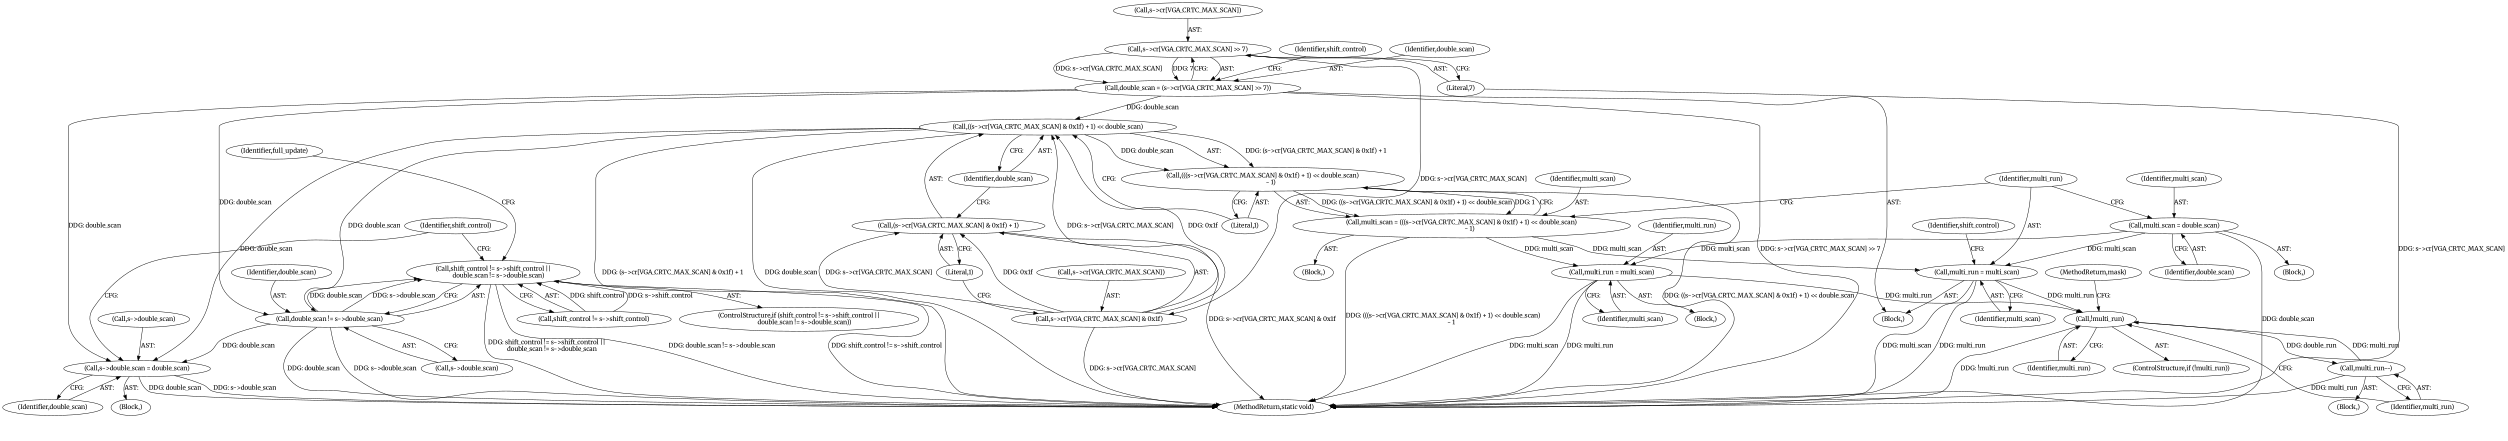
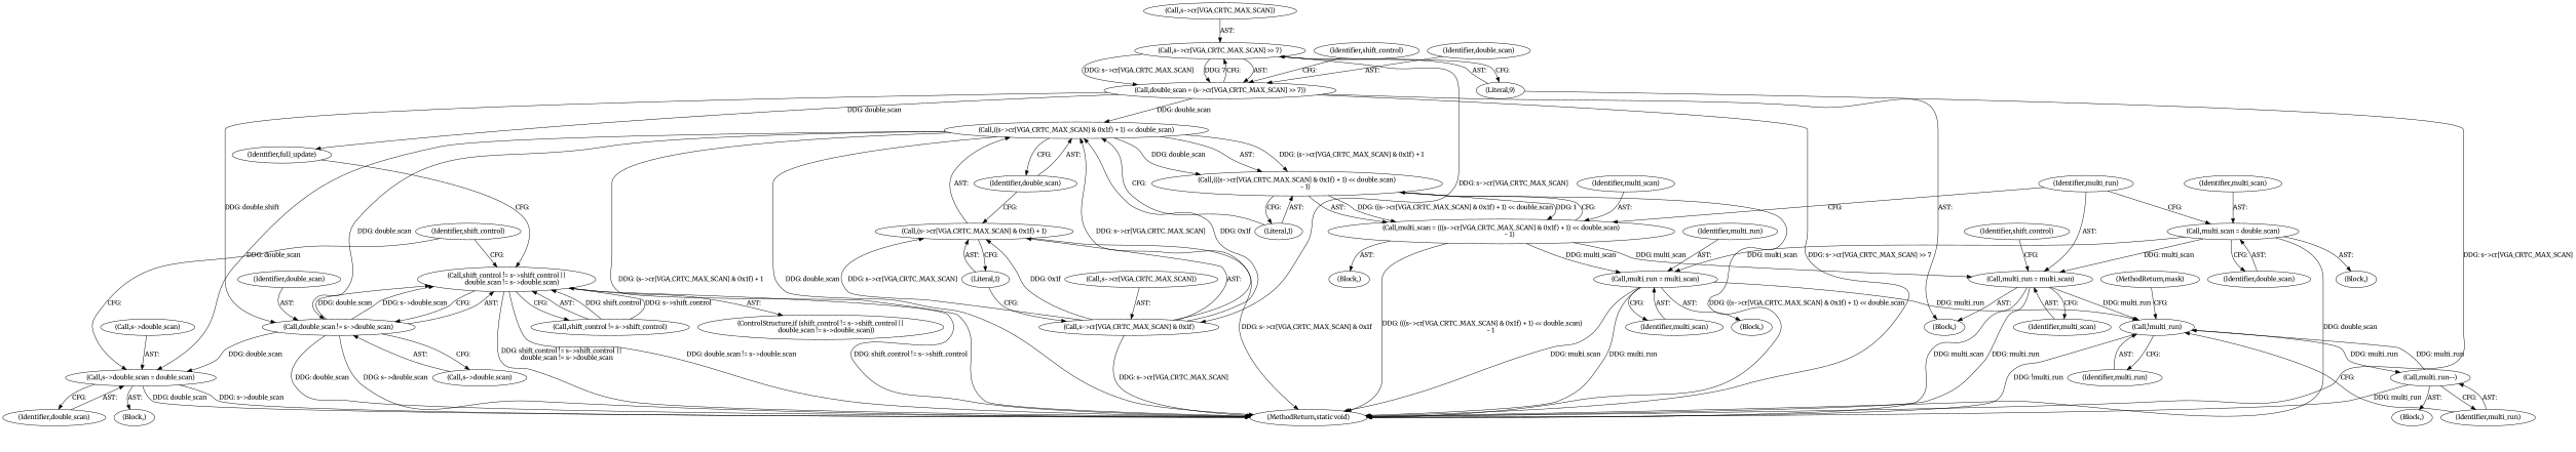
  digraph {
    fontname=Merriweather
    node [fontname=Merriweather]
    edge [fontname=Merriweather]
    n1 [label="(Call,s->cr[VGA_CRTC_MAX_SCAN] >> 7)"]
    n2 [label="(Call,double_scan = (s->cr[VGA_CRTC_MAX_SCAN] >> 7))"]
    n3 [label="(Call,s->cr[VGA_CRTC_MAX_SCAN] & 0x1f)"]
-   n4 [label="(Literal,7)"]
+   n4 [label="(Literal,9)"]
    n5 [label="(MethodReturn,static void)"]
    n6 [label="(Call,((s->cr[VGA_CRTC_MAX_SCAN] & 0x1f) + 1) << double_scan)"]
    n7 [label="(Call,double_scan != s->double_scan)"]
    n8 [label="(Call,s->double_scan = double_scan)"]
    n9 [label="(Block,)"]
    n10 [label="(Call,(s->cr[VGA_CRTC_MAX_SCAN] & 0x1f) + 1)"]
    n11 [label="(Call,(((s->cr[VGA_CRTC_MAX_SCAN] & 0x1f) + 1) << double_scan)\n            - 1)"]
    n12 [label="(Identifier,double_scan)"]
    n13 [label="(Call,shift_control != s->shift_control ||\n        double_scan != s->double_scan)"]
    n14 [label="(Call,s->double_scan)"]
    n15 [label="(Identifier,double_scan)"]
    n16 [label="(Block,)"]
    n17 [label="(Call,multi_scan = double_scan)"]
    n18 [label="(Call,multi_run = multi_scan)"]
    n19 [label="(Call,multi_run = multi_scan)"]
    n20 [label="(Identifier,double_scan)"]
    n21 [label="(Block,)"]
    n22 [label="(Call,multi_scan = (((s->cr[VGA_CRTC_MAX_SCAN] & 0x1f) + 1) << double_scan)\n            - 1)"]
    n23 [label="(Literal,1)"]
    n24 [label="(Block,)"]
    n25 [label="(Call,!multi_run)"]
    n26 [label="(Identifier,multi_scan)"]
    n27 [label="(Block,)"]
    n28 [label="(Identifier,multi_scan)"]
    n29 [label="(Call,multi_run--)"]
    n30 [label="(Identifier,multi_run)"]
-   n31 [label="(ControlStructure,if (!multi_run))"]
    n32 [label="(Block,)"]
    n33 [label="(Identifier,multi_run)"]
    n34 [label="(Call,shift_control != s->shift_control)"]
    n35 [label="(ControlStructure,if (shift_control != s->shift_control ||\n        double_scan != s->double_scan))"]
    n36 [label="(Literal,1)"]
    n37 [label="(MethodReturn,mask)"]
    n38 [label="(Identifier,multi_scan)"]
    n39 [label="(Call,s->cr[VGA_CRTC_MAX_SCAN])"]
    n40 [label="(Identifier,double_scan)"]
    n41 [label="(Identifier,multi_run)"]
    n42 [label="(Identifier,multi_run)"]
    n43 [label="(Identifier,shift_control)"]
    n44 [label="(Identifier,double_scan)"]
    n45 [label="(Identifier,multi_scan)"]
    n46 [label="(Identifier,full_update)"]
    n47 [label="(Call,s->cr[VGA_CRTC_MAX_SCAN])"]
    n48 [label="(Identifier,shift_control)"]
    n49 [label="(Call,s->double_scan)"]
    n50 [label="(Identifier,shift_control)"]
    n1 -> n2 [label="AST: "]
    n1 -> n2 [label="DDG: s->cr[VGA_CRTC_MAX_SCAN]"]
    n1 -> n2 [label="DDG: 7"]
    n1 -> n3 [label="DDG: s->cr[VGA_CRTC_MAX_SCAN]"]
    n1 -> n4 [label="CFG: "]
    n2 -> n1 [label="CFG: "]
    n2 -> n5 [label="DDG: s->cr[VGA_CRTC_MAX_SCAN] >> 7"]
    n2 -> n6 [label="DDG: double_scan"]
-   n2 -> n7 [label="DDG: double_scan"]
-   n2 -> n8 [label="DDG: double_scan"]
+   n2 -> n7 [label="DDG: double_shift"]
+   n2 -> n46 [label="DDG: double_scan"]
    n2 -> n9 [label="AST: "]
    n3 -> n5 [label="DDG: s->cr[VGA_CRTC_MAX_SCAN]"]
    n3 -> n6 [label="DDG: s->cr[VGA_CRTC_MAX_SCAN]"]
    n3 -> n6 [label="DDG: 0x1f"]
    n3 -> n10 [label="AST: "]
    n3 -> n10 [label="DDG: s->cr[VGA_CRTC_MAX_SCAN]"]
    n3 -> n10 [label="DDG: 0x1f"]
    n4 -> n1 [label="AST: "]
    n4 -> n5 [label="DDG: s->cr[VGA_CRTC_MAX_SCAN]"]
    n6 -> n5 [label="DDG: (s->cr[VGA_CRTC_MAX_SCAN] & 0x1f) + 1"]
    n6 -> n5 [label="DDG: double_scan"]
    n6 -> n7 [label="DDG: double_scan"]
    n6 -> n8 [label="DDG: double_scan"]
    n6 -> n11 [label="AST: "]
    n6 -> n11 [label="DDG: (s->cr[VGA_CRTC_MAX_SCAN] & 0x1f) + 1"]
    n6 -> n11 [label="DDG: double_scan"]
    n6 -> n12 [label="CFG: "]
    n7 -> n5 [label="DDG: double_scan"]
    n7 -> n5 [label="DDG: s->double_scan"]
    n7 -> n8 [label="DDG: double_scan"]
    n7 -> n13 [label="AST: "]
    n7 -> n13 [label="DDG: double_scan"]
    n7 -> n13 [label="DDG: s->double_scan"]
    n7 -> n14 [label="CFG: "]
    n8 -> n5 [label="DDG: s->double_scan"]
    n8 -> n5 [label="DDG: double_scan"]
    n8 -> n15 [label="CFG: "]
    n8 -> n16 [label="AST: "]
    n10 -> n5 [label="DDG: s->cr[VGA_CRTC_MAX_SCAN] & 0x1f"]
    n10 -> n6 [label="AST: "]
    n10 -> n36 [label="CFG: "]
    n11 -> n5 [label="DDG: ((s->cr[VGA_CRTC_MAX_SCAN] & 0x1f) + 1) << double_scan"]
    n11 -> n22 [label="AST: "]
    n11 -> n22 [label="DDG: ((s->cr[VGA_CRTC_MAX_SCAN] & 0x1f) + 1) << double_scan"]
    n11 -> n22 [label="DDG: 1"]
    n11 -> n23 [label="CFG: "]
    n12 -> n6 [label="AST: "]
    n12 -> n10 [label="CFG: "]
    n13 -> n5 [label="DDG: shift_control != s->shift_control ||\n        double_scan != s->double_scan"]
    n13 -> n5 [label="DDG: double_scan != s->double_scan"]
    n13 -> n5 [label="DDG: shift_control != s->shift_control"]
    n13 -> n7 [label="CFG: "]
    n13 -> n34 [label="CFG: "]
    n13 -> n35 [label="AST: "]
    n14 -> n7 [label="AST: "]
    n15 -> n8 [label="AST: "]
    n17 -> n5 [label="DDG: double_scan"]
    n17 -> n18 [label="DDG: multi_scan"]
    n17 -> n19 [label="DDG: multi_scan"]
    n17 -> n20 [label="CFG: "]
    n17 -> n21 [label="AST: "]
    n18 -> n5 [label="DDG: multi_scan"]
    n18 -> n5 [label="DDG: multi_run"]
    n18 -> n9 [label="AST: "]
    n18 -> n25 [label="DDG: multi_run"]
    n18 -> n26 [label="CFG: "]
    n19 -> n5 [label="DDG: multi_run"]
    n19 -> n5 [label="DDG: multi_scan"]
    n19 -> n25 [label="DDG: multi_run"]
    n19 -> n27 [label="AST: "]
    n19 -> n28 [label="CFG: "]
    n20 -> n17 [label="AST: "]
    n22 -> n5 [label="DDG: (((s->cr[VGA_CRTC_MAX_SCAN] & 0x1f) + 1) << double_scan)\n            - 1"]
    n22 -> n11 [label="CFG: "]
    n22 -> n18 [label="DDG: multi_scan"]
    n22 -> n19 [label="DDG: multi_scan"]
    n22 -> n24 [label="AST: "]
    n23 -> n6 [label="CFG: "]
    n23 -> n11 [label="AST: "]
    n25 -> n5 [label="DDG: !multi_run"]
-   n25 -> n29 [label="DDG: double_run"]
+   n25 -> n29 [label="DDG: multi_run"]
    n25 -> n30 [label="CFG: "]
-   n25 -> n31 [label="AST: "]
    n26 -> n18 [label="AST: "]
    n28 -> n19 [label="AST: "]
    n29 -> n5 [label="DDG: multi_run"]
    n29 -> n25 [label="DDG: multi_run"]
    n29 -> n32 [label="AST: "]
    n29 -> n33 [label="CFG: "]
    n30 -> n25 [label="AST: "]
    n33 -> n25 [label="CFG: "]
    n33 -> n29 [label="AST: "]
    n34 -> n13 [label="AST: "]
    n34 -> n13 [label="DDG: shift_control"]
    n34 -> n13 [label="DDG: s->shift_control"]
    n36 -> n3 [label="CFG: "]
    n36 -> n10 [label="AST: "]
    n37 -> n25 [label="CFG: "]
    n38 -> n22 [label="AST: "]
    n39 -> n1 [label="AST: "]
    n40 -> n7 [label="AST: "]
    n41 -> n19 [label="AST: "]
    n42 -> n17 [label="CFG: "]
    n42 -> n18 [label="AST: "]
    n42 -> n22 [label="CFG: "]
    n43 -> n2 [label="CFG: "]
    n44 -> n2 [label="AST: "]
    n45 -> n17 [label="AST: "]
    n46 -> n13 [label="CFG: "]
    n47 -> n3 [label="AST: "]
    n48 -> n18 [label="CFG: "]
    n49 -> n8 [label="AST: "]
    n50 -> n8 [label="CFG: "]
    n50 -> n13 [label="CFG: "]
  }
